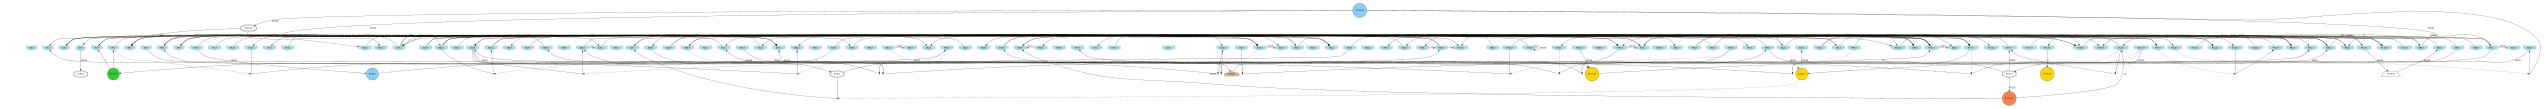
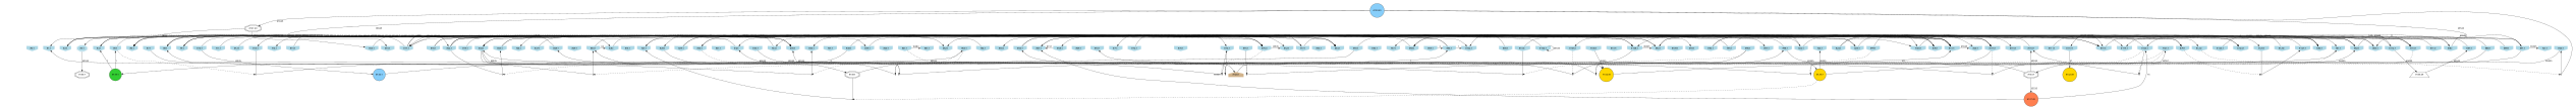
  digraph {
    fontname="Noto Sans"
    node [fontname="Noto Sans" shape=invhouse style=filled color=lightblue]
    edge [fontname="Noto Sans"]
    rankInputs [shape=circle style=invisible color=""]
    n2 [label="#0:1"]
    n3 [label="#1:1"]
    n4 [label="#2:1"]
    n5 [label="#3:1" shape=doubleoctagon]
    n6 [label="#4:1"]
    n7 [label="#5:1"]
    n8 [label="#6:1"]
    n9 [label="#7:1"]
    n10 [label="#8:1"]
    n11 [label="#9:1"]
    n12 [label="#10:1"]
    n13 [label="#11:1"]
    n14 [label="#12:1"]
    n15 [label="#13:1"]
    n16 [label="#14:1"]
    n17 [label="#15:1"]
    n18 [label="#16:1"]
    n19 [label="#17:1"]
    n20 [label="#18:1"]
    n21 [label="#19:1"]
    n22 [label="#20:1"]
    n23 [label="#21:1"]
    n24 [label="#22:1"]
    n25 [label="#23:1"]
    n26 [label="#24:1"]
    n27 [label="#25:1"]
    n28 [label="#26:1"]
    n29 [label="#27:1"]
    n30 [label="#28:1"]
    n31 [label="#29:1"]
    n32 [label="#30:1"]
    n33 [label="#31:1"]
    n34 [label="#32:1"]
    n35 [label="#33:1"]
    n36 [label="#34:1"]
    n37 [label="#35:1"]
    n38 [label="#36:1"]
    n39 [label="#37:1"]
    n40 [label="#38:1"]
    n41 [label="#39:1"]
    n42 [label="#40:1"]
    n43 [label="#41:1"]
    n44 [label="#42:1"]
    n45 [label="#43:1"]
    n46 [label="#44:1"]
    n47 [label="#45:1"]
    n48 [label="#46:1"]
    n49 [label="#47:1"]
    n50 [label="#48:1"]
    n51 [label="#49:1"]
    n52 [label="#50:1"]
    n53 [label="#51:1"]
    n54 [label="#52:1"]
    n55 [label="#53:1"]
    n56 [label="#54:1"]
    n57 [label="#55:1"]
    n58 [label="#56:1"]
    n59 [label="#57:1"]
    n60 [label="#58:1"]
    n61 [label="#59:1"]
    n62 [label="#60:1"]
    n63 [label="#61:1"]
    n64 [label="#62:1"]
    n65 [label="#63:1"]
    n66 [label="#64:1"]
    n67 [label="#65:1"]
    n68 [label="#66:1"]
    n69 [label="#67:1"]
    n70 [label="#68:1"]
    n71 [label="#69:1"]
    n72 [label="#70:1"]
    n73 [label="#71:1"]
    n74 [label="#72:1"]
    n75 [label="#73:1"]
    n76 [label="#74:1"]
    n77 [label="#75:1"]
    n78 [label="#76:3"]
    n79 [label="#77:1"]
    n80 [label="#78:1"]
    n81 [label="#79:1"]
    n82 [label="#80:1"]
    n83 [label="#81:1"]
    n84 [label="#82:1"]
    n85 [label="#83:1"]
    n86 [label="#84:1"]
    n87 [label="#85:1"]
    n88 [label="#86:1"]
    n89 [label="#87:1"]
    n90 [label="#88:1"]
    n91 [label="#89:1"]
    n92 [label="#91:1"]
    n93 [label="#92:1"]
    n94 [label="#93:1"]
    n95 [label="#94:1"]
    n96 [label="#95:1"]
    n97 [label="#96:1"]
    n98 [label="#97:1"]
    n99 [label="#98:1"]
    n100 [label="#99:1"]
    n101 [label="#100:1"]
    n102 [label="#101:1"]
    n103 [label="#102:1"]
    n104 [label="#103:1"]
    n105 [label="#104:1"]
    n106 [label="#105:1"]
    n107 [label="#106:1"]
    n108 [label="#107:1"]
    n109 [label="#108:1"]
    n110 [label="#109:1"]
    n111 [label="#110:1"]
    n112 [label="#111:1"]
    n113 [label="#112:1"]
    n114 [label="#113:1"]
    n115 [label="#114:1"]
    n116 [label="#115:1"]
    n117 [label="#116:1"]
    n118 [label="#117:1"]
    n119 [label="#118:1"]
    n120 [label="#119:1"]
    n121 [label="#120:1"]
    n122 [label="#121:1"]
    n123 [label="#122:1"]
    n124 [label="#123:1"]
    n125 [label="#124:1"]
    n126 [label="#125:1"]
    n127 [label="#126:1"]
    n128 [label="#127:1"]
    rankOutputs [shape=circle style=invisible color=""]
    n130 [color=tan label="#128:1" shape=house]
    n131 [label="#136:7" shape=doubleoctagon style="" color=""]
    151 [shape=point style="" color=""]
    154 [shape=point style="" color=""]
    n134 [fillcolor=lightskyblue label="#140:1" shape=circle color=""]
    149 [shape=point style="" color=""]
    n136 [fillcolor=gold label="#134:49" shape=circle color=""]
    n137 [fillcolor=limegreen label="#139:1" shape=circle color=""]
    150 [shape=point style="" color=""]
    148 [shape=point style="" color=""]
    n140 [label="#138:1" shape=doubleoctagon style="" color=""]
    145 [shape=point style="" color=""]
    155 [shape=point style="" color=""]
    152 [shape=point style="" color=""]
    n144 [label="#133:7" shape=doubleoctagon style="" color=""]
    153 [shape=point style="" color=""]
    156 [shape=point style="" color=""]
    142 [shape=point style="" color=""]
    147 [shape=point style="" color=""]
    143 [shape=point style="" color=""]
    n150 [fillcolor=gold label="#129:7" shape=circle color=""]
    146 [shape=point style="" color=""]
    157 [shape=point style="" color=""]
    144 [shape=point style="" color=""]
    n154 [label="#135:49" shape=trapezium style="" color=""]
    n155 [fillcolor=gold label="#132:49" shape=circle color=""]
    158 [shape=point style="" color=""]
    159 [shape=point style="" color=""]
    n158 [fillcolor=coral label="#137:49" shape=circle color=""]
    n159 [fillcolor=lightskyblue label="#130:49" shape=circle color=""]
    n160 [label="#131:49" shape=doubleoctagon style="" color=""]
    subgraph sub_1 {
      rank=same
      rankdir=TB
      rankInputs
      n2
      n3
      n4
      n5
      n6
      n7
      n8
      n9
      n10
      n11
      n12
      n13
      n14
      n15
      n16
      n17
      n18
      n19
      n20
      n21
      n22
      n23
      n24
      n25
      n26
      n27
      n28
      n29
      n30
      n31
      n32
      n33
      n34
      n35
      n36
      n37
      n38
      n39
      n40
      n41
      n42
      n43
      n44
      n45
      n46
      n47
      n48
      n49
      n50
      n51
      n52
      n53
      n54
      n55
      n56
      n57
      n58
      n59
      n60
      n61
      n62
      n63
      n64
      n65
      n66
      n67
      n68
      n69
      n70
      n71
      n72
      n73
      n74
      n75
      n76
      n77
      n78
      n79
      n80
      n81
      n82
      n83
      n84
      n85
      n86
      n87
      n88
      n89
      n90
      n91
      n92
      n93
      n94
      n95
      n96
      n97
      n98
      n99
      n100
      n101
      n102
      n103
      n104
      n105
      n106
      n107
      n108
      n109
      n110
      n111
      n112
      n113
      n114
      n115
      n116
      n117
      n118
      n119
      n120
      n121
      n122
      n123
      n124
      n125
      n126
      n127
      n128
    }
    subgraph sub_2 {
      rank=same
      rankdir=TB
      rankOutputs
      n130
    }
    rankInputs -> n2 [style=invis]
    rankInputs -> rankOutputs [color=invis]
    n2 -> n3 [style=invis]
    n3 -> n4 [style=invis]
    n4 -> n5 [style=invis]
    n4 -> n81 [label=65535]
    n4 -> n101 [label=1023]
    n5 -> n6 [style=invis]
    n5 -> n131 [label=65535]
    n6 -> n7 [style=invis]
    n6 -> n37 [label=65535 style=dashed]
    n6 -> n123 [label=65535]
    n7 -> n8 [style=invis]
    n7 -> n78 [label=65535]
    n7 -> 151 [style=dashed]
    n8 -> n9 [style=invis]
    n9 -> n10 [style=invis]
    n9 -> 154 [dir=none]
    n10 -> n11 [style=invis]
    n10 -> n27 [label=65535]
    n10 -> n93 [label=65535]
    n11 -> n12 [style=invis]
    n11 -> n41 [label=65535]
    n11 -> n78 [label=65535]
    n12 -> n13 [style=invis]
    n12 -> n94 [label=65535]
    n12 -> n134 [label=65535]
    n13 -> n14 [style=invis]
    n13 -> n56 [label=65535]
    n14 -> n15 [style=invis]
    n14 -> n28 [label=65535]
    n15 -> n16 [style=invis]
    n15 -> 151 [dir=none]
    n16 -> n17 [style=invis]
    n17 -> n18 [style=invis]
    n17 -> n102 [label=65535]
    n18 -> n19 [style=invis]
    n19 -> n5 [label=65535]
    n19 -> n20 [style=invis]
    n19 -> n37 [label=65535]
    n19 -> n37 [label=15]
    n19 -> n44 [label=65535]
    n20 -> n21 [style=invis]
    n20 -> n83 [label=1]
    n20 -> n126 [label=65535]
    n21 -> n22 [style=invis]
    n21 -> n102 [label=65535]
    n22 -> n23 [style=invis]
    n23 -> n24 [style=invis]
    n24 -> n8 [label=65535]
    n24 -> n25 [style=invis]
    n24 -> n116 [label=65535]
    n25 -> n26 [style=invis]
    n26 -> n27 [style=invis]
    n26 -> n80 [label=65535]
    n26 -> n101 [label=127]
    n27 -> n28 [style=invis]
    n27 -> n32 [label=65535]
    n27 -> n80 [label=65535]
    n28 -> n29 [style=invis]
    n28 -> n76 [label=65535]
    n29 -> n30 [style=invis]
    n29 -> n84 [label=15]
    n30 -> n31 [style=invis]
    n30 -> n130 [label=65535]
    n31 -> n32 [style=invis]
    n31 -> n103 [label=15]
    n31 -> n116 [label=255]
    n32 -> n33 [style=invis]
    n32 -> n114 [label=31]
    n32 -> 149 [style=dashed]
    n33 -> n34 [style=invis]
    n34 -> n6 [label=32767]
    n34 -> n35 [style=invis]
    n35 -> n36 [style=invis]
    n35 -> n136 [label=65535]
    n36 -> n29 [label=65535]
    n36 -> n37 [style=invis]
    n37 -> n38 [style=invis]
    n38 -> n39 [style=invis]
    n39 -> n40 [style=invis]
    n40 -> n41 [style=invis]
    n40 -> n54 [label=65535]
    n40 -> n137 [label=3]
    n41 -> n42 [style=invis]
    n41 -> n98 [label=65535]
    n42 -> n43 [style=invis]
    n43 -> n44 [style=invis]
    n43 -> n63 [label=16383]
    n43 -> 150 [style=dashed]
    n44 -> n45 [style=invis]
    n44 -> n56 [label=65535]
    n44 -> n109 [label=65535]
    n44 -> n125 [label=65535]
    n44 -> 148 [dir=none]
    n45 -> n46 [style=invis]
    n45 -> n81 [label=65535]
    n46 -> n47 [style=invis]
    n46 -> n140 [label=65535]
    n46 -> 145 [dir=none]
    n46 -> 155 [dir=none]
    n47 -> n48 [style=invis]
    n47 -> n56 [label=65535]
    n47 -> n102 [label=3]
    n48 -> n49 [style=invis]
    n49 -> n50 [style=invis]
    n49 -> n64 [label=65535]
    n50 -> n48 [label=2047]
    n50 -> n51 [style=invis]
    n51 -> n52 [style=invis]
    n52 -> n28 [label=63]
    n52 -> n53 [style=invis]
    n52 -> n114 [label=31]
    n53 -> n54 [style=invis]
    n54 -> n55 [style=invis]
    n55 -> n56 [style=invis]
    n56 -> n57 [style=invis]
    n57 -> n58 [style=invis]
    n57 -> n85 [label=65535]
    n57 -> 152 [dir=none]
    n58 -> n59 [style=invis]
    n59 -> n60 [style=invis]
    n60 -> n36 [label=65535]
    n60 -> n61 [style=invis]
    n61 -> n62 [style=invis]
    n61 -> n86 [label=3]
    n62 -> n63 [style=invis]
    n62 -> n144 [label=65535]
    n63 -> n64 [style=invis]
    n64 -> n65 [style=invis]
    n65 -> n66 [style=invis]
    n65 -> 145 [style=dashed]
    n65 -> 152 [style=dashed]
    n66 -> n4 [label=255]
    n66 -> n67 [style=invis]
    n67 -> n68 [style=invis]
    n68 -> n69 [style=invis]
    n68 -> n79 [label=65535]
    n68 -> n109 [label=3]
    n69 -> n70 [style=invis]
    n69 -> n119 [label=65535]
    n70 -> n69 [label=8191]
    n70 -> n71 [style=invis]
    n71 -> n72 [style=invis]
    n72 -> n73 [style=invis]
    n73 -> n74 [style=invis]
    n74 -> n75 [style=invis]
    n74 -> n78 [label=65535]
    n75 -> n76 [style=invis]
    n76 -> n77 [style=invis]
    n76 -> 153 [dir=none]
    n77 -> n78 [style=invis]
    n77 -> 150 [dir=none]
    n78 -> n54 [label=65535]
    n78 -> n79 [style=invis]
    n78 -> 154 [style=dashed]
    n79 -> n46 [label=65535]
    n79 -> n80 [style=invis]
    n79 -> n82 [label=65535]
    n80 -> n81 [style=invis]
    n80 -> n103 [label=65535]
    n81 -> n82 [style=invis]
    n81 -> 156 [style=dashed]
    n82 -> n83 [style=invis]
    n82 -> n121 [label=65535]
    n83 -> n84 [style=invis]
    n83 -> 142 [style=dashed]
    n84 -> n19 [label=65535]
    n84 -> n85 [style=invis]
    n84 -> n113 [label=127]
    n84 -> n118 [label=65535]
-   n85 -> n61 [label=65535]
+   n85 -> n60 [label=65535]
    n85 -> n86 [style=invis]
    n86 -> n30 [label=65535]
    n86 -> n73 [label=8191]
    n86 -> n87 [style=invis]
    n86 -> n103 [label=1]
    n87 -> n59 [label=65535]
    n87 -> n88 [style=invis]
    n88 -> n15 [label=65535]
    n88 -> n89 [style=invis]
    n88 -> n92 [label=65535]
    n89 -> n3 [label=65535]
    n89 -> n90 [style=invis]
    n90 -> n69 [label=65535]
    n90 -> n91 [style=invis]
    n90 -> 147 [dir=none]
    n91 -> n93 [label=65535]
    n92 -> n23 [label=65535]
    n92 -> n34 [label=65535]
    n92 -> n60 [label=15]
    n92 -> n93 [style=invis]
    n92 -> 143 [dir=none]
    n93 -> n24 [label=3]
    n93 -> n70 [label=8191]
    n93 -> n94 [style=invis]
    n94 -> n95 [style=invis]
    n95 -> n96 [style=invis]
    n95 -> n116 [label=15]
    n95 -> n119 [label=65535]
    n96 -> n10 [label=15]
    n96 -> n97 [style=invis]
    n96 -> n120 [label=65535]
    n97 -> n98 [style=invis]
    n97 -> 149 [dir=none]
    n97 -> 155 [style=dashed]
    n98 -> n99 [style=invis]
    n99 -> n19 [label=65535]
    n99 -> n100 [style=invis]
    n99 -> n150 [label=65535]
    n100 -> n101 [style=invis]
    n100 -> n125 [label=65535]
    n100 -> 146 [style=dashed]
    n101 -> n22 [label=16383]
    n101 -> n102 [style=invis]
    n102 -> n22 [label=65535]
    n102 -> n64 [label=65535]
    n102 -> n67 [label=65535]
    n102 -> n103 [style=invis]
    n103 -> n104 [style=invis]
    n104 -> n105 [style=invis]
    n104 -> n117 [label=65535]
    n104 -> 157 [dir=none]
    n105 -> n38 [label=65535]
    n105 -> n105 [label=65535]
    n105 -> n106 [style=invis]
    n106 -> n107 [style=invis]
    n106 -> 147 [style=dashed]
    n107 -> n108 [style=invis]
    n107 -> n136 [label=65535]
    n108 -> n109 [style=invis]
    n109 -> n93 [label=65535]
    n109 -> n110 [style=invis]
    n109 -> 144 [dir=none]
    n110 -> n111 [style=invis]
    n111 -> n109 [label=1]
    n111 -> n112 [style=invis]
    n112 -> n113 [style=invis]
    n112 -> n119 [label=65535]
    n113 -> n46 [label=65535]
    n113 -> n114 [style=invis]
    n113 -> n154 [label=65535]
    n114 -> n106 [label=65535]
    n114 -> n115 [style=invis]
    n114 -> 157 [style=dashed]
    n115 -> n16 [label=65535]
    n115 -> n116 [style=invis]
    n116 -> n117 [style=invis]
    n116 -> 143 [style=dashed]
    n116 -> 146 [dir=none]
    n117 -> n118 [style=invis]
    n118 -> n119 [style=invis]
    n118 -> n155 [label=31]
    n119 -> n88 [label=65535]
    n119 -> n120 [style=invis]
    n120 -> n121 [style=invis]
    n121 -> n11 [label=7]
    n121 -> n122 [style=invis]
    n121 -> 148 [style=dashed]
    n121 -> 142 [dir=none]
    n122 -> n123 [style=invis]
    n122 -> 153 [style=dashed]
-   n122 -> n150 [label=32767]
+   n150 -> n122 [label=32767]
    n122 -> 144 [style=dashed]
    n123 -> n124 [style=invis]
    n123 -> 158 [style=dashed]
    n124 -> n82 [label=1]
    n124 -> n125 [style=invis]
    n125 -> n126 [style=invis]
    n126 -> n127 [style=invis]
    n126 -> 156 [dir=none]
    n127 -> n120 [label=65535]
    n127 -> n128 [style=invis]
    n128 -> n8 [label=65535]
    rankOutputs -> n130 [style=invis]
    n130 -> n102 [label=511]
    151 -> n99
    154 -> n76
    n134 -> n65 [label=65535]
    149 -> n34
    n136 -> n84 [label=65535]
    n137 -> n6 [label=1]
    n137 -> n7 [label=1]
    150 -> n83
    148 -> n47
    n140 -> n86 [label=1]
    n140 -> 159 [dir=none]
    145 -> n38
    155 -> n52
    152 -> n52
    n144 -> n37 [label=65535]
    n144 -> n111 [label=65535]
    n144 -> n158 [label=65535]
    153 -> n10
    156 -> n128
    142 -> n111
    147 -> n3
    143 -> n72
    n150 -> n25 [label=65535]
    n150 -> 159 [style=dashed]
    146 -> n68
    157 -> n50
    144 -> n46
    n154 -> n89 [label=65535]
    158 -> n62
    159 -> n29
    n158 -> n69 [label=65535]
    n158 -> n121 [label=15]
    n159 -> n18 [label=65535]
    n159 -> n85 [label=65535]
    n159 -> 158 [dir=none]
    n159 -> n160 [label=65535]
    n160 -> n8 [label=4095]
    n160 -> n45 [label=1023]
  }
